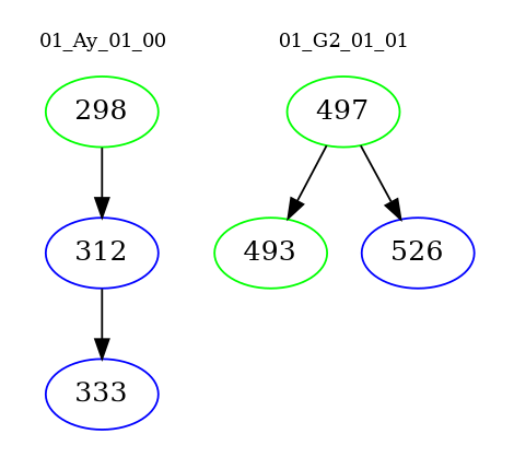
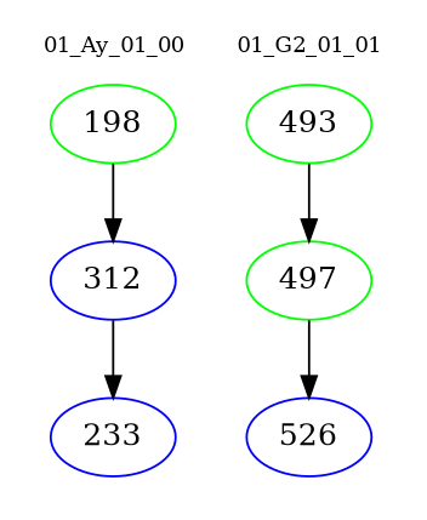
  digraph {
    node [color=green]
    edge [color=black]
-   n1 [label=298]
+   n1 [label=198]
    n2 [color=blue label=312]
-   n3 [color=blue label=333]
+   n3 [color=blue label=233]
    n4 [label=493]
    n5 [label=497]
    n6 [color=blue label=526]
    subgraph cluster_1 {
      color=white
      fontsize=10
      label="01_Ay_01_00"
      n1
      n2
      n3
    }
    subgraph cluster_2 {
      color=white
      fontsize=10
      label="01_G2_01_01"
      n4
      n5
      n6
    }
    n1 -> n2
    n2 -> n3
-   n5 -> n4
+   n4 -> n5
    n5 -> n6
  }
